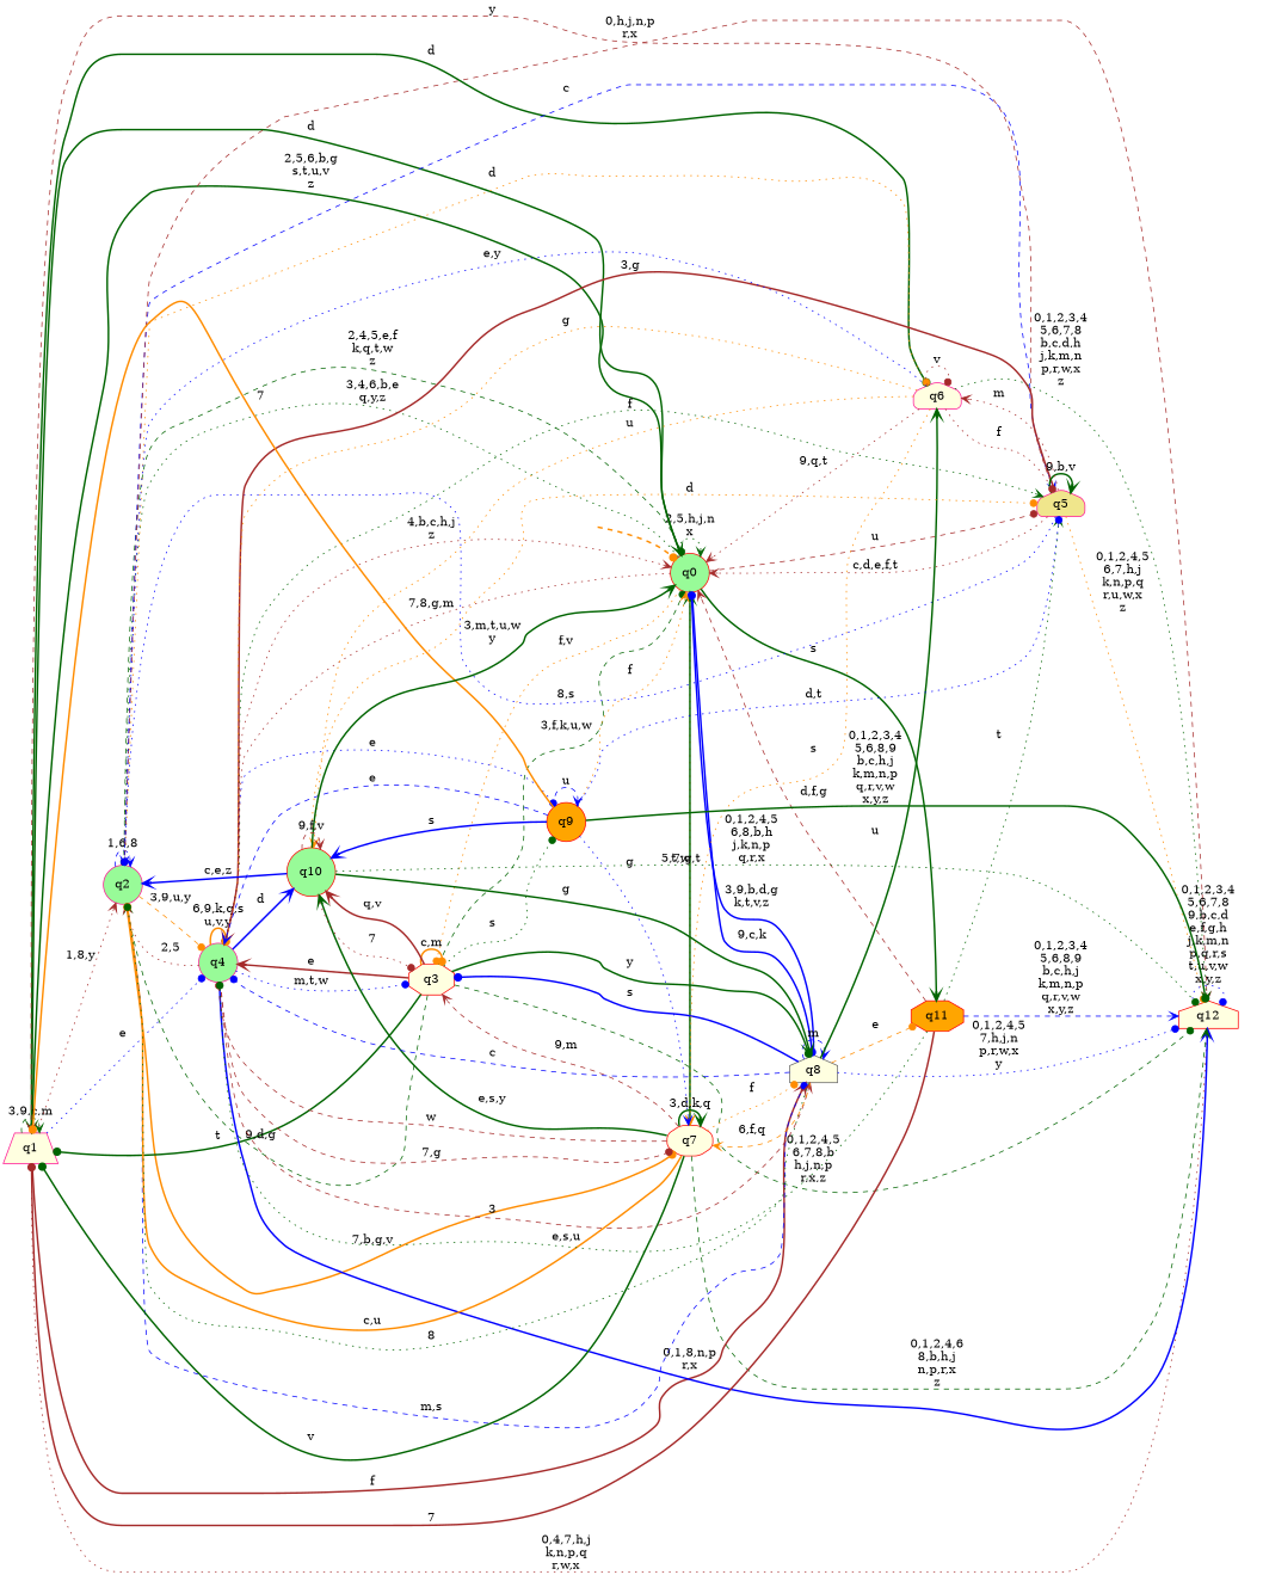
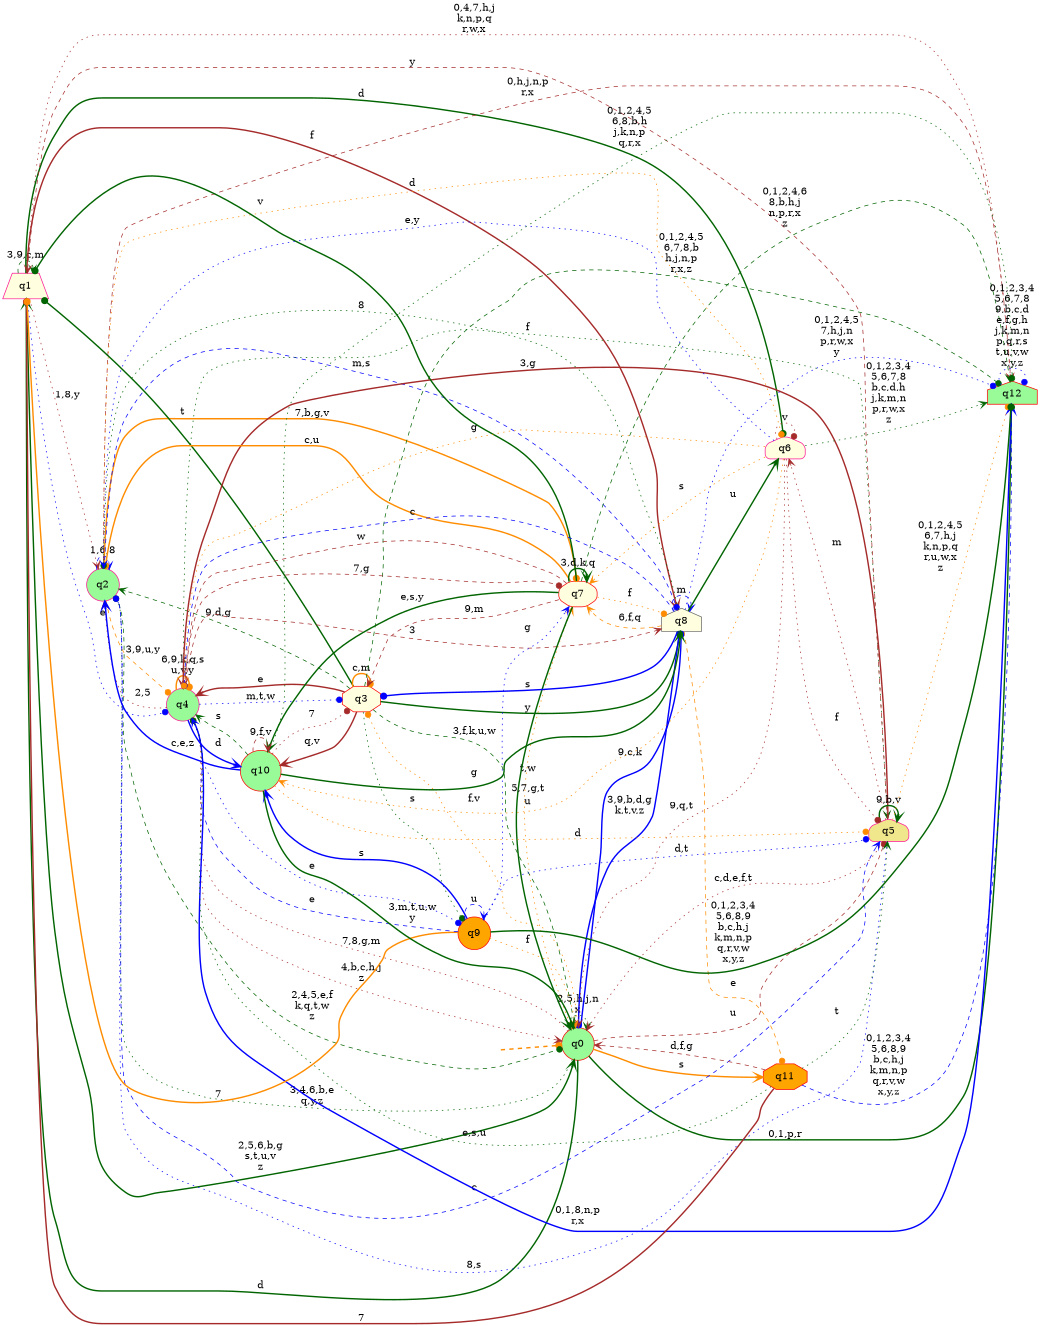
  digraph {
    rankdir=LR
    node [shape=circle style="rounded,filled" color=red fillcolor=palegreen]
    edge [arrowhead=vee color=darkgreen style=dotted]
    __start0 [height=0 shape=none style=invis width=0 color="" fillcolor=""]
    n2 [label=q0 style=filled]
    n3 [color=deeppink fillcolor=lightyellow label=q1 shape=trapezium style=filled]
    n4 [color=deeppink label=q2]
    n5 [fillcolor=lightyellow label=q3 shape=octagon style=filled]
    n6 [color=deeppink label=q4]
    n7 [color=deeppink fillcolor=khaki label=q5 shape=house]
    n8 [fillcolor=lightyellow label=q7 shape=octagon]
    n9 [color=gray40 fillcolor=lightyellow label=q8 shape=house style=filled]
    n10 [fillcolor=orange label=q11 shape=octagon style=filled]
-   n11 [fillcolor=lightyellow label=q12 shape=house style=filled]
+   n11 [label=q12 shape=house style=filled]
    n12 [color=deeppink fillcolor=lightyellow label=q6 shape=house]
    n13 [fillcolor=orange label=q9]
    n14 [label=q10]
    subgraph cluster_1 {
      nodesep=0.15
      ranksep=0.15
      style=invis
      __start0
      n2
    }
    __start0 -> n2 [arrowhead=dot color=darkorange penwidth=2 style=dashed]
    n2 -> n2 [label="2,5,h,j,n\nx"]
    n2 -> n3 [label=d style=bold]
    n2 -> n4 [arrowhead=dot label="3,4,6,b,e\nq,y,z"]
    n2 -> n5 [arrowhead=dot color=darkorange label="f,v"]
    n2 -> n6 [arrowhead=dot color=brown label="7,8,g,m"]
    n2 -> n7 [arrowhead=dot color=brown label=u style=dashed]
    n2 -> n8 [color=darkorange label="t,w"]
    n2 -> n9 [arrowhead=dot color=blue label="9,c,k" style=bold]
-   n2 -> n10 [label=s style=bold]
+   n2 -> n10 [color=darkorange label=s style=bold]
+   n2 -> n11 [arrowhead=dot label="0,1,p,r" style=bold]
    n3 -> n2 [label="2,5,6,b,g\ns,t,u,v\nz" style=bold]
    n3 -> n3 [label="3,9,c,m" style=dashed]
    n3 -> n4 [color=brown label="1,8,y"]
    n3 -> n6 [arrowhead=dot color=blue label=e]
    n3 -> n9 [color=brown label=f style=bold]
    n3 -> n11 [color=brown label="0,4,7,h,j\nk,n,p,q\nr,w,x"]
    n3 -> n12 [arrowhead=dot label=d style=bold]
    n4 -> n2 [arrowhead=dot label="2,4,5,e,f\nk,q,t,w\nz" style=dashed]
    n4 -> n4 [color=blue label="1,6,8" style=dashed]
    n4 -> n6 [arrowhead=dot color=darkorange label="3,9,u,y" style=dashed]
    n4 -> n7 [color=blue label=c style=dashed]
    n4 -> n8 [arrowhead=dot color=darkorange label="7,b,g,v" style=bold]
    n4 -> n9 [arrowhead=dot color=blue label="m,s" style=dashed]
    n4 -> n11 [color=brown label="0,h,j,n,p\nr,x" style=dashed]
    n4 -> n12 [arrowhead=dot color=darkorange label=d]
    n5 -> n2 [arrowhead=dot label="3,f,k,u,w" style=dashed]
    n5 -> n3 [arrowhead=dot label=t style=bold]
    n5 -> n4 [label="9,d,g" style=dashed]
    n5 -> n5 [arrowhead=dot color=darkorange label="c,m" style=bold]
    n5 -> n6 [color=brown label=e style=bold]
    n5 -> n9 [arrowhead=dot label=y style=bold]
    n5 -> n11 [arrowhead=dot label="0,1,2,4,5\n6,7,8,b\nh,j,n,p\nr,x,z" style=dashed]
    n5 -> n13 [arrowhead=dot label=s]
    n5 -> n14 [color=brown label="q,v" style=bold]
    n6 -> n2 [color=brown label="4,b,c,h,j\nz"]
    n6 -> n4 [color=brown label="2,5"]
    n6 -> n5 [arrowhead=dot color=blue label="m,t,w"]
    n6 -> n6 [arrowhead=dot color=darkorange label="6,9,k,q,s\nu,v,y" style=bold]
    n6 -> n7 [label=f]
    n6 -> n8 [arrowhead=dot color=brown label="7,g" style=dashed]
    n6 -> n9 [color=brown label=3 style=dashed]
    n6 -> n11 [color=blue label="0,1,8,n,p\nr,x" style=bold]
    n6 -> n13 [arrowhead=dot color=blue label=e]
    n6 -> n14 [color=blue label=d style=bold]
    n7 -> n2 [color=brown label="c,d,e,f,t"]
    n7 -> n3 [color=brown label=y style=dashed]
    n7 -> n4 [arrowhead=dot color=blue label="8,s"]
    n7 -> n6 [color=brown label="3,g" style=bold]
    n7 -> n7 [label="9,b,v" style=bold]
    n7 -> n11 [arrowhead=dot color=darkorange label="0,1,2,4,5\n6,7,h,j\nk,n,p,q\nr,u,w,x\nz"]
    n7 -> n12 [color=brown label=m]
    n8 -> n2 [label="5,7,g,t" style=bold]
    n8 -> n3 [arrowhead=dot label=v style=bold]
    n8 -> n4 [arrowhead=dot color=darkorange label="c,u" style=bold]
    n8 -> n5 [color=brown label="9,m" style=dashed]
    n8 -> n6 [arrowhead=dot color=brown label=w style=dashed]
    n8 -> n8 [label="3,d,k,q" style=bold]
    n8 -> n9 [arrowhead=dot color=darkorange label=f]
    n8 -> n11 [label="0,1,2,4,6\n8,b,h,j\nn,p,r,x\nz" style=dashed]
    n8 -> n14 [label="e,s,y" style=bold]
    n9 -> n2 [arrowhead=dot color=blue label="3,9,b,d,g\nk,t,v,z" style=bold]
    n9 -> n4 [arrowhead=dot label=8]
    n9 -> n5 [arrowhead=dot color=blue label=s style=bold]
    n9 -> n6 [arrowhead=dot color=blue label=c style=dashed]
    n9 -> n8 [color=darkorange label="6,f,q" style=dashed]
    n9 -> n9 [color=blue label=m style=dashed]
    n9 -> n10 [arrowhead=dot color=darkorange label=e style=dashed]
    n9 -> n11 [arrowhead=dot color=blue label="0,1,2,4,5\n7,h,j,n\np,r,w,x\ny"]
    n9 -> n12 [label=u style=bold]
    n10 -> n2 [color=brown label="d,f,g" style=dashed]
    n10 -> n3 [arrowhead=dot color=brown label=7 style=bold]
    n10 -> n6 [arrowhead=dot label="e,s,u"]
    n10 -> n7 [label=t]
    n10 -> n11 [color=blue label="0,1,2,3,4\n5,6,8,9\nb,c,h,j\nk,m,n,p\nq,r,v,w\nx,y,z" style=dashed]
    n11 -> n11 [arrowhead=dot color=blue label="0,1,2,3,4\n5,6,7,8\n9,b,c,d\ne,f,g,h\nj,k,m,n\np,q,r,s\nt,u,v,w\nx,y,z"]
    n12 -> n2 [color=brown label="9,q,t"]
    n12 -> n4 [color=blue label="e,y"]
    n12 -> n6 [arrowhead=dot color=darkorange label=g]
    n12 -> n7 [arrowhead=dot color=brown label=f]
    n12 -> n8 [color=darkorange label=s]
    n12 -> n11 [label="0,1,2,3,4\n5,6,7,8\nb,c,d,h\nj,k,m,n\np,r,w,x\nz"]
    n12 -> n12 [arrowhead=dot color=brown label=v]
    n12 -> n14 [color=darkorange label=u]
    n13 -> n2 [color=darkorange label=f]
    n13 -> n3 [arrowhead=dot color=darkorange label=7 style=bold]
    n13 -> n6 [color=blue label=e style=dashed]
    n13 -> n7 [arrowhead=dot color=blue label="d,t"]
    n13 -> n8 [color=blue label=g]
    n13 -> n11 [arrowhead=dot label="0,1,2,3,4\n5,6,8,9\nb,c,h,j\nk,m,n,p\nq,r,v,w\nx,y,z" style=bold]
    n13 -> n13 [color=blue label=u style=dashed]
    n13 -> n14 [color=blue label=s style=bold]
    n14 -> n2 [label="3,m,t,u,w\ny" style=bold]
    n14 -> n4 [color=blue label="c,e,z" style=bold]
    n14 -> n5 [arrowhead=dot color=brown label=7]
+   n14 -> n6 [label=s style=dashed]
    n14 -> n7 [arrowhead=dot color=darkorange label=d]
    n14 -> n9 [label=g style=bold]
    n14 -> n11 [arrowhead=dot label="0,1,2,4,5\n6,8,b,h\nj,k,n,p\nq,r,x"]
    n14 -> n14 [color=brown label="9,f,v" style=dashed]
  }
